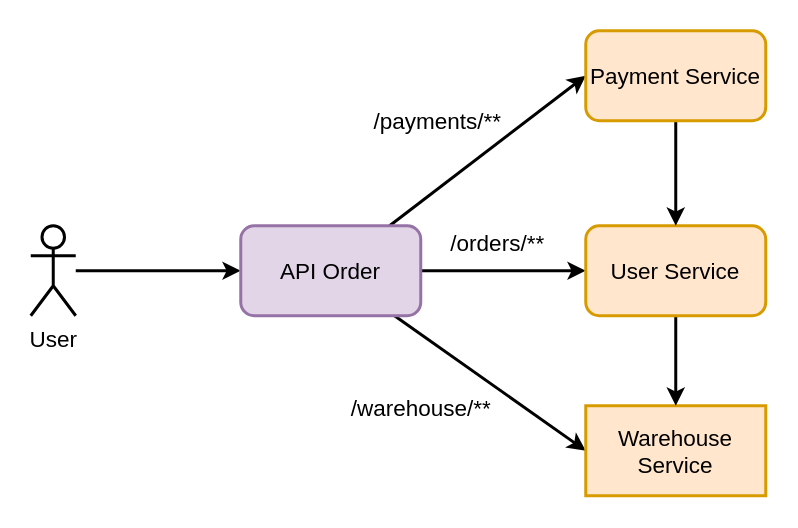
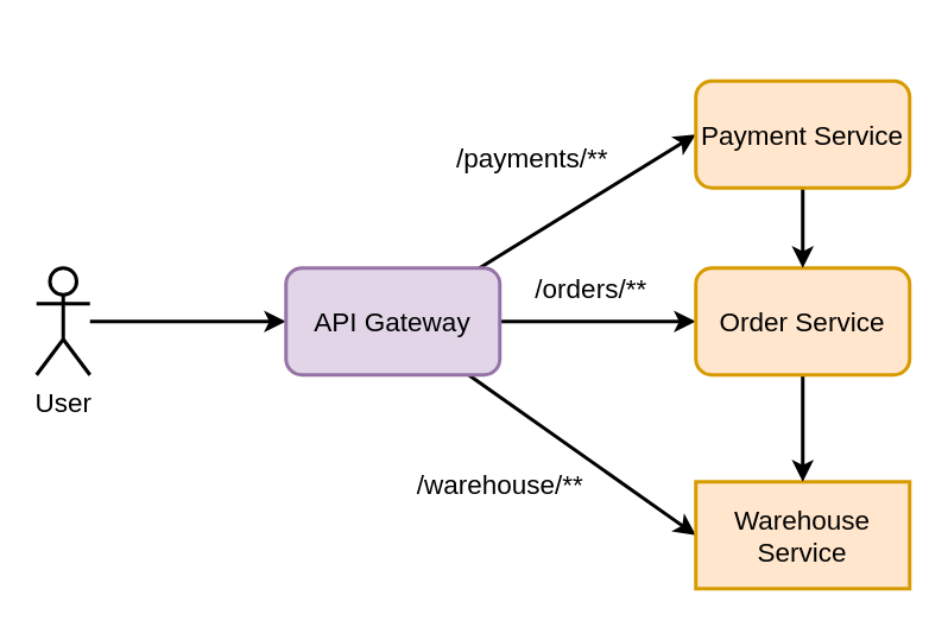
  <mxCell id="0" />
  <mxCell id="1" parent="0" />
  <mxCell id="2" style="edgeStyle=none;rounded=0;orthogonalLoop=1;jettySize=auto;html=1;fontSize=15;strokeWidth=2;" edge="1" parent="1" source="3" target="10"><mxGeometry relative="1" as="geometry" /></mxCell>
  <mxCell id="3" value="&lt;font style=&quot;font-size: 15px&quot;&gt;User&lt;/font&gt;" style="shape=umlActor;verticalLabelPosition=bottom;verticalAlign=top;html=1;outlineConnect=0;strokeWidth=2;" vertex="1" parent="1"><mxGeometry x="20" y="150" width="30" height="60" as="geometry" /></mxCell>
  <mxCell id="4" style="rounded=0;orthogonalLoop=1;jettySize=auto;html=1;entryX=0;entryY=0.5;entryDx=0;entryDy=0;fontSize=15;strokeWidth=2;" edge="1" parent="1" source="10" target="15"><mxGeometry relative="1" as="geometry" /></mxCell>
  <mxCell id="5" value="/payments/**" style="edgeLabel;html=1;align=center;verticalAlign=middle;resizable=0;points=[];fontSize=15;" vertex="1" connectable="0" parent="4"><mxGeometry x="-0.369" y="5" relative="1" as="geometry"><mxPoint x="-7" y="-35" as="offset" /></mxGeometry></mxCell>
  <mxCell id="6" style="edgeStyle=orthogonalEdgeStyle;rounded=0;orthogonalLoop=1;jettySize=auto;html=1;fontSize=15;strokeWidth=2;" edge="1" parent="1" source="10" target="13"><mxGeometry relative="1" as="geometry" /></mxCell>
  <mxCell id="7" value="/orders/**" style="edgeLabel;html=1;align=center;verticalAlign=middle;resizable=0;points=[];fontSize=15;" vertex="1" connectable="0" parent="6"><mxGeometry x="-0.091" relative="1" as="geometry"><mxPoint y="-20" as="offset" /></mxGeometry></mxCell>
  <mxCell id="8" style="rounded=0;orthogonalLoop=1;jettySize=auto;html=1;entryX=0;entryY=0.5;entryDx=0;entryDy=0;fontSize=15;strokeWidth=2;" edge="1" parent="1" source="10" target="11"><mxGeometry relative="1" as="geometry" /></mxCell>
  <mxCell id="9" value="/warehouse/**" style="edgeLabel;html=1;align=center;verticalAlign=middle;resizable=0;points=[];fontSize=15;" vertex="1" connectable="0" parent="8"><mxGeometry x="-0.27" y="3" relative="1" as="geometry"><mxPoint x="-31" y="30" as="offset" /></mxGeometry></mxCell>
- <mxCell id="10" value="API Order" style="rounded=1;whiteSpace=wrap;html=1;fontSize=15;strokeWidth=2;fillColor=#e1d5e7;strokeColor=#9673a6;" vertex="1" parent="1"><mxGeometry x="160" y="150" width="120" height="60" as="geometry" /></mxCell>
+ <mxCell id="10" value="API Gateway" style="rounded=1;whiteSpace=wrap;html=1;fontSize=15;strokeWidth=2;fillColor=#e1d5e7;strokeColor=#9673a6;" vertex="1" parent="1"><mxGeometry x="160" y="150" width="120" height="60" as="geometry" /></mxCell>
  <mxCell id="11" value="Warehouse Service" style="whiteSpace=wrap;html=1;fontSize=15;strokeWidth=2;fillColor=#ffe6cc;strokeColor=#d79b00;rounded=0;" vertex="1" parent="1"><mxGeometry x="390" y="270" width="120" height="60" as="geometry" /></mxCell>
  <mxCell id="12" style="edgeStyle=none;rounded=0;orthogonalLoop=1;jettySize=auto;html=1;entryX=0.5;entryY=0;entryDx=0;entryDy=0;fontSize=15;strokeWidth=2;" edge="1" parent="1" source="13" target="11"><mxGeometry relative="1" as="geometry" /></mxCell>
- <mxCell id="13" value="User Service" style="rounded=1;whiteSpace=wrap;html=1;fontSize=15;strokeWidth=2;fillColor=#ffe6cc;strokeColor=#d79b00;" vertex="1" parent="1"><mxGeometry x="390" y="150" width="120" height="60" as="geometry" /></mxCell>
+ <mxCell id="13" value="Order Service" style="rounded=1;whiteSpace=wrap;html=1;fontSize=15;strokeWidth=2;fillColor=#ffe6cc;strokeColor=#d79b00;" vertex="1" parent="1"><mxGeometry x="390" y="150" width="120" height="60" as="geometry" /></mxCell>
  <mxCell id="14" style="edgeStyle=orthogonalEdgeStyle;rounded=0;orthogonalLoop=1;jettySize=auto;html=1;fontSize=15;strokeWidth=2;" edge="1" parent="1" source="15" target="13"><mxGeometry relative="1" as="geometry" /></mxCell>
- <mxCell id="15" value="Payment Service" style="rounded=1;whiteSpace=wrap;html=1;fontSize=15;strokeWidth=2;fillColor=#ffe6cc;strokeColor=#d79b00;" vertex="1" parent="1"><mxGeometry x="390" y="20" width="120" height="60" as="geometry" /></mxCell>
+ <mxCell id="15" value="Payment Service" style="rounded=1;whiteSpace=wrap;html=1;fontSize=15;strokeWidth=2;fillColor=#ffe6cc;strokeColor=#d79b00;" vertex="1" parent="1"><mxGeometry x="390" y="45" width="120" height="60" as="geometry" /></mxCell>
